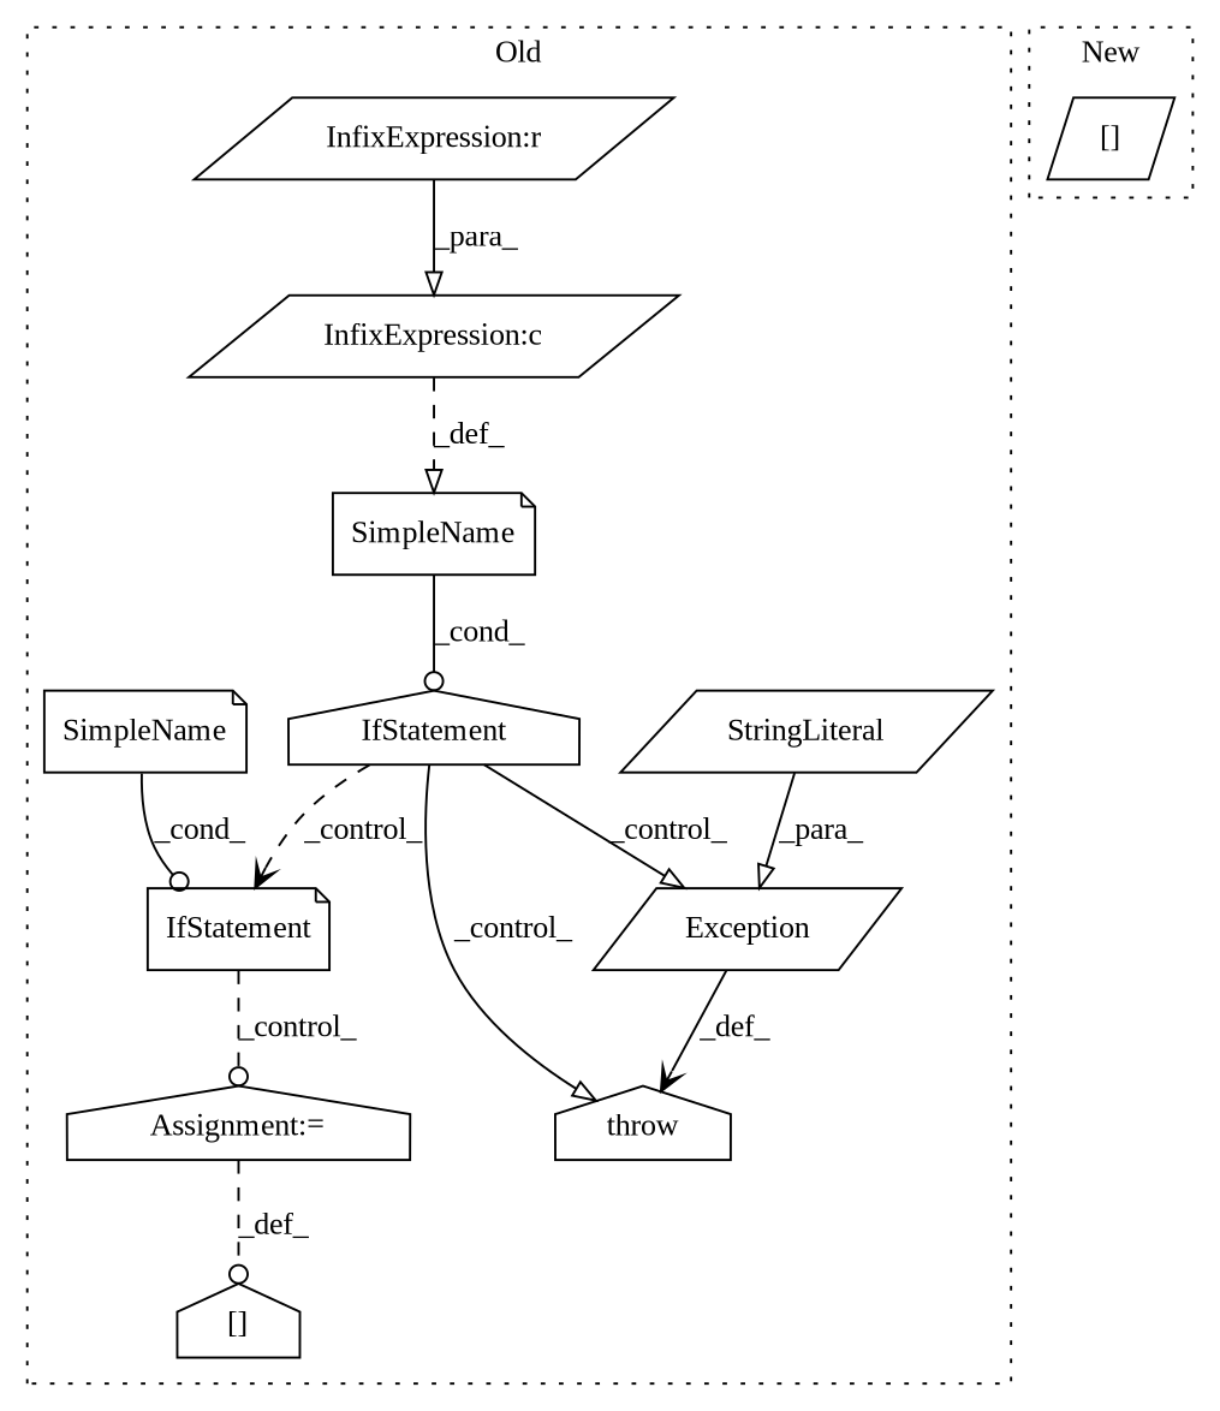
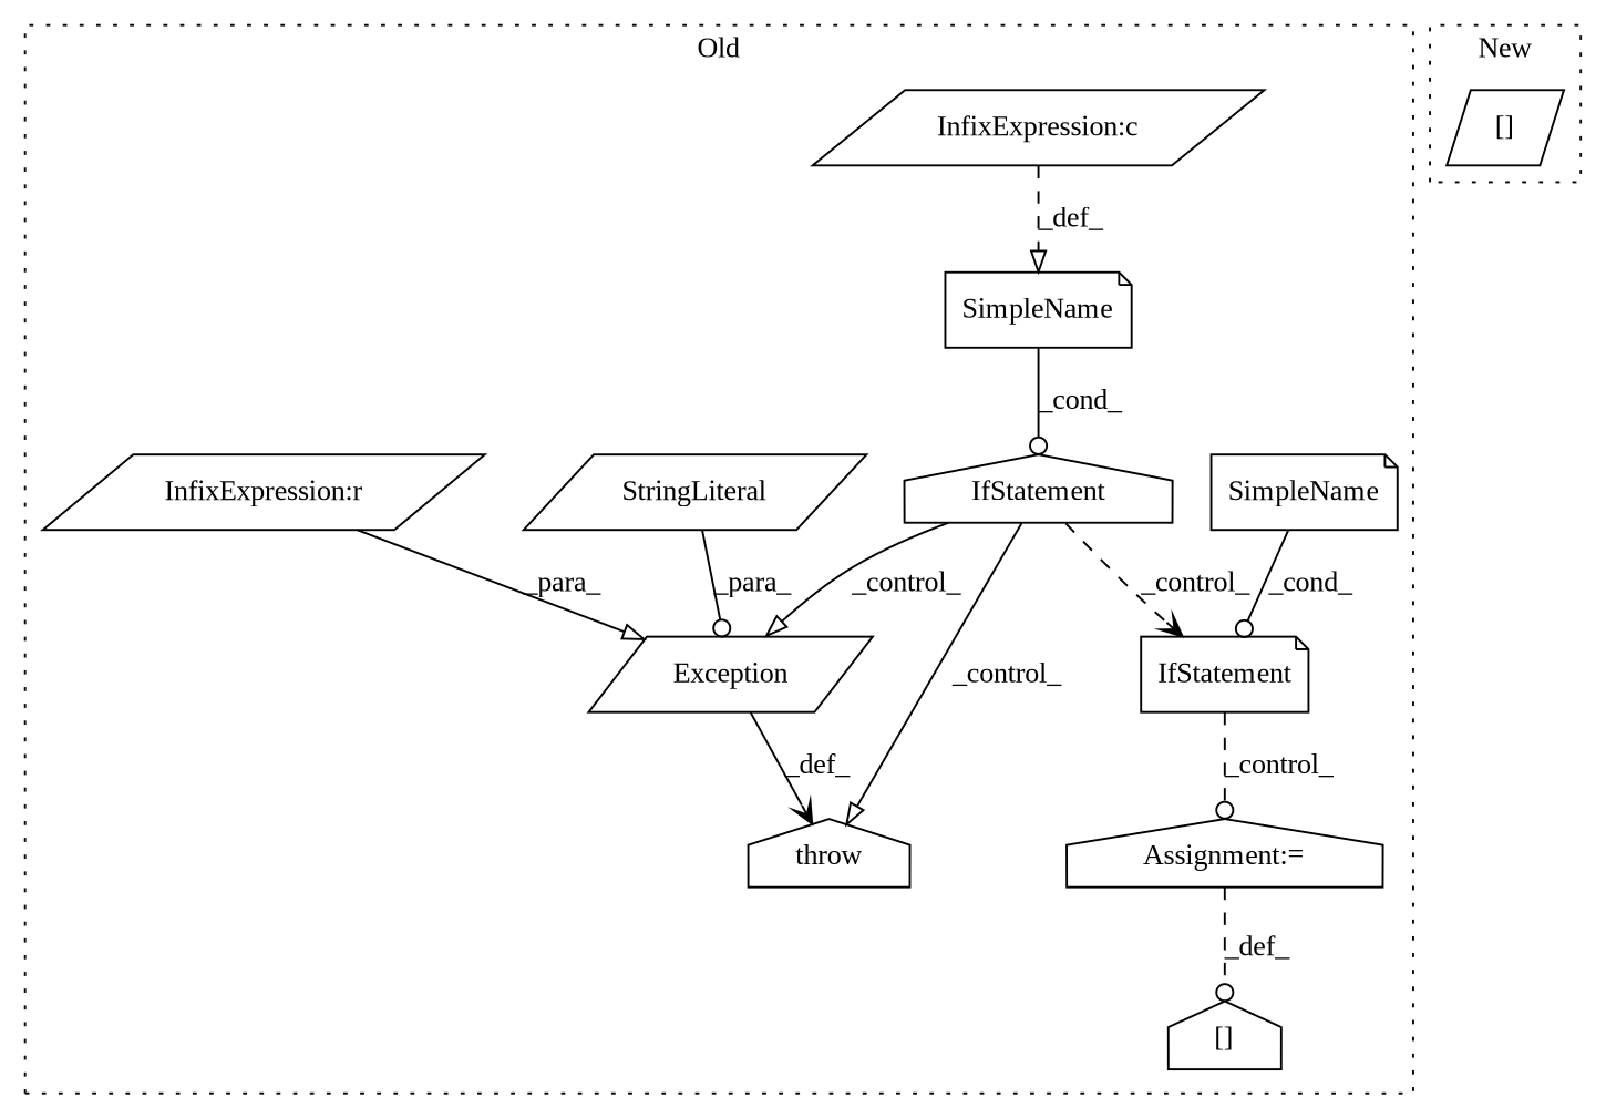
  digraph {
    fontname="Liberation Serif"
    node [a=42 fontname="Liberation Serif" shape=parallelogram]
    edge [arrowhead=onormal fontname="Liberation Serif" style=solid]
    n1 [a=32 l="10,1" label=Exception s="8547,8589"]
    n2 [a=53 l=6 label=throw s=8541 shape=house]
    n3 [label=SimpleName shape=note]
    n4 [a=25 l="4,2" label=IfStatement s="8436,8531" shape=house]
    n5 [a=45 l=32 label=StringLiteral s=8557]
    n6 [a=7 l=1 label="Assignment:=" s=8778 shape=house]
    n7 [a=2 l="12,1" label="[]" s="8741,8777" shape=house]
    n8 [a=25 l="4,2" label=IfStatement s="8602,8630" shape=note]
    n9 [label=SimpleName shape=note]
    n10 [a=27 l=4 label="InfixExpression:c" s=8466]
    n11 [a=27 l=4 label="InfixExpression:r" s=8457]
    n12 [a=2 l="17,1" label="[]" s="8102,8123"]
    subgraph cluster_1 {
      label=Old
      style=dotted
      n1
      n2
      n3
      n4
      n5
      n6
      n7
      n8
      n9
      n10
      n11
    }
    subgraph cluster_2 {
      label=New
      style=dotted
      n12
    }
    n1 -> n2 [arrowhead=vee label=_def_]
    n3 -> n4 [arrowhead=odot label=_cond_]
    n4 -> n1 [label=_control_]
    n4 -> n2 [label=_control_]
    n4 -> n8 [arrowhead=vee label=_control_ style=dashed]
-   n5 -> n1 [label=_para_]
+   n5 -> n1 [arrowhead=odot label=_para_]
    n6 -> n7 [arrowhead=odot label=_def_ style=dashed]
    n8 -> n6 [arrowhead=odot label=_control_ style=dashed]
    n9 -> n8 [arrowhead=odot label=_cond_]
    n10 -> n3 [label=_def_ style=dashed]
-   n11 -> n10 [label=_para_]
+   n11 -> n1 [label=_para_]
  }
